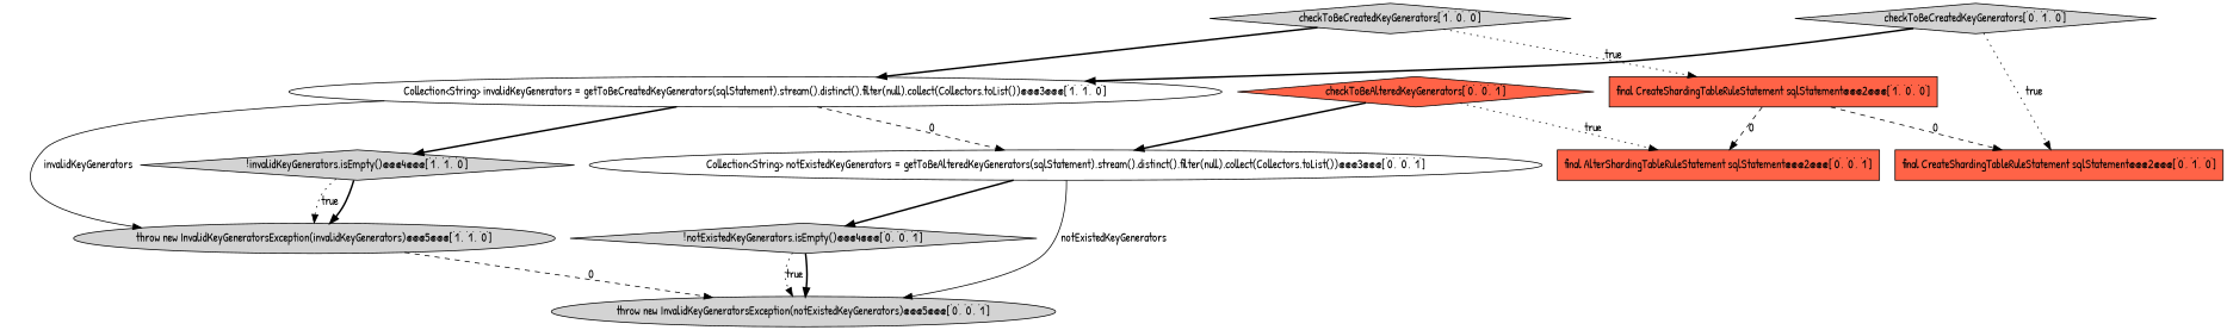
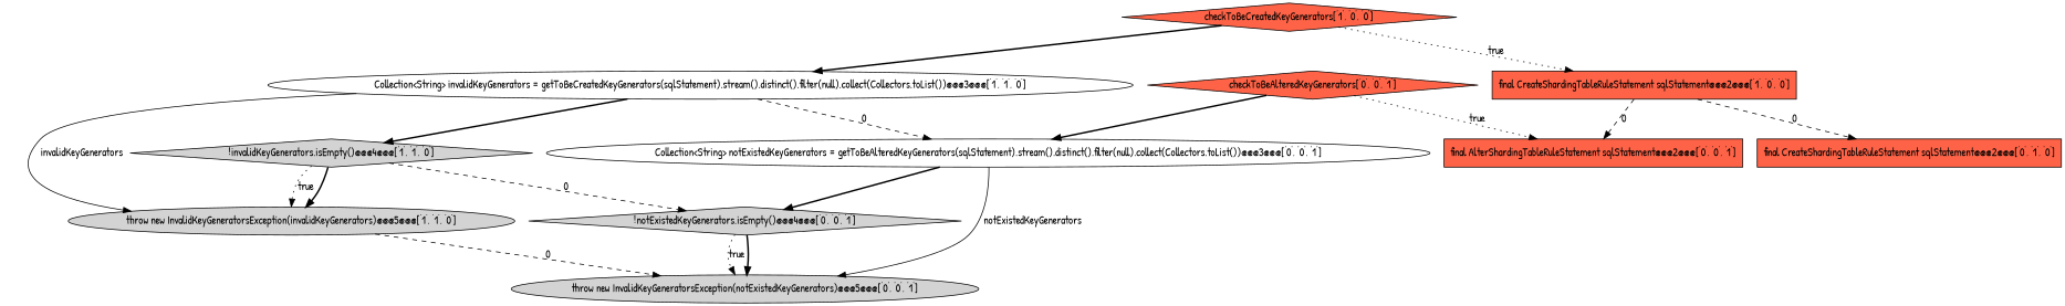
  digraph {
    fontname="Patrick Hand"
    node [fillcolor=lightgray fontname="Patrick Hand" shape=diamond style=filled]
    edge [fontname="Patrick Hand" style=bold]
    n1 [label="!invalidKeyGenerators.isEmpty()@@@4@@@['1', '1', '0']"]
    n2 [label="!notExistedKeyGenerators.isEmpty()@@@4@@@['0', '0', '1']"]
    n3 [label="throw new InvalidKeyGeneratorsException(invalidKeyGenerators)@@@5@@@['1', '1', '0']" shape=ellipse]
    n4 [label="throw new InvalidKeyGeneratorsException(notExistedKeyGenerators)@@@5@@@['0', '0', '1']" shape=ellipse]
    n5 [fillcolor=tomato label="checkToBeAlteredKeyGenerators['0', '0', '1']"]
    n6 [fillcolor=tomato label="final AlterShardingTableRuleStatement sqlStatement@@@2@@@['0', '0', '1']" shape=box]
    n7 [fillcolor=white label="Collection<String> notExistedKeyGenerators = getToBeAlteredKeyGenerators(sqlStatement).stream().distinct().filter(null).collect(Collectors.toList())@@@3@@@['0', '0', '1']" shape=ellipse]
-   n8 [label="checkToBeCreatedKeyGenerators['0', '1', '0']"]
    n9 [fillcolor=tomato label="final CreateShardingTableRuleStatement sqlStatement@@@2@@@['0', '1', '0']" shape=box]
    n10 [fillcolor=white label="Collection<String> invalidKeyGenerators = getToBeCreatedKeyGenerators(sqlStatement).stream().distinct().filter(null).collect(Collectors.toList())@@@3@@@['1', '1', '0']" shape=ellipse]
-   n11 [label="checkToBeCreatedKeyGenerators['1', '0', '0']"]
+   n11 [fillcolor=tomato label="checkToBeCreatedKeyGenerators['1', '0', '0']"]
    n12 [fillcolor=tomato label="final CreateShardingTableRuleStatement sqlStatement@@@2@@@['1', '0', '0']" shape=box]
+   n1 -> n2 [label=0 style=dashed]
    n1 -> n3
    n1 -> n3 [label=true style=dotted]
    n2 -> n4
    n2 -> n4 [label=true style=dotted]
    n3 -> n4 [label=0 style=dashed]
    n5 -> n6 [label=true style=dotted]
    n5 -> n7
    n7 -> n2
    n7 -> n4 [label=notExistedKeyGenerators style=solid]
-   n8 -> n9 [label=true style=dotted]
-   n8 -> n10
    n10 -> n1
    n10 -> n3 [label=invalidKeyGenerators style=solid]
    n10 -> n7 [label=0 style=dashed]
    n11 -> n10
    n11 -> n12 [label=true style=dotted]
    n12 -> n6 [label=0 style=dashed]
    n12 -> n9 [label=0 style=dashed]
  }
